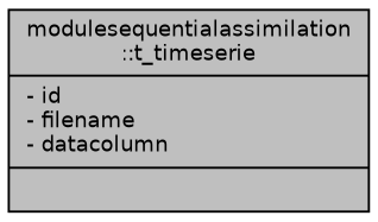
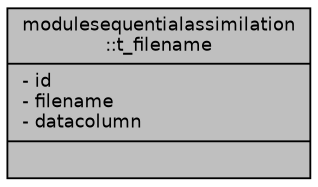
  digraph {
-   n1 [color=black fillcolor=grey75 fontcolor=black fontname=Helvetica fontsize=10 height=0.2 label="{modulesequentialassimilation\l::t_timeserie\n|- id\l- filename\l- datacolumn\l|}" shape=record style=filled width=0.4]
+   n1 [color=black fillcolor=grey75 fontcolor=black fontname=Helvetica fontsize=10 height=0.2 label="{modulesequentialassimilation\l::t_filename\n|- id\l- filename\l- datacolumn\l|}" shape=record style=filled width=0.4]
  }
